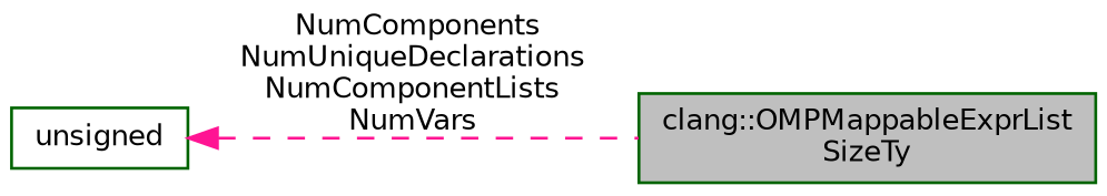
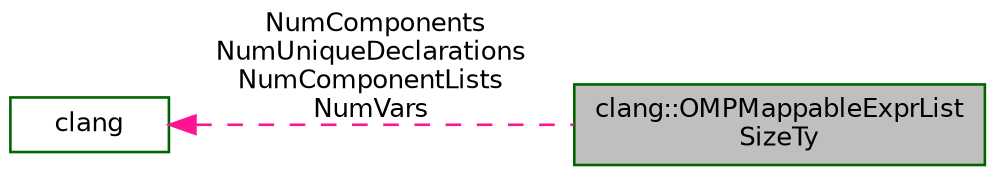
  digraph {
    rankdir=LR
    node [color=darkgreen fontname=Helvetica fontsize=10 shape=record]
    n1 [fillcolor=grey75 fontcolor=black height=0.2 label="clang::OMPMappableExprList\lSizeTy" style=filled width=0.4]
-   n2 [height=0.2 label=unsigned width=0.4]
+   n2 [height=0.2 label=clang width=0.4]
    n2 -> n1 [color=deeppink dir=back fontname=Helvetica fontsize=10 label=" NumComponents\nNumUniqueDeclarations\nNumComponentLists\nNumVars" labelfontname=Helvetica labelfontsize=10 style=dashed]
  }
